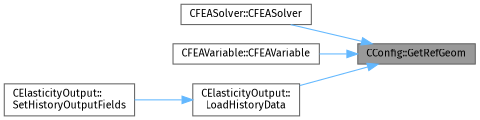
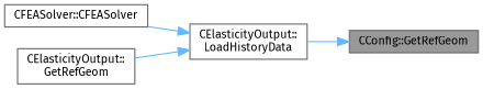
  digraph {
    fontname="Fira Sans"
    rankdir=RL
    node [color=grey40 fillcolor=white fontname="Fira Sans" fontsize=10 shape=box style=filled]
    edge [color=steelblue1 dir=back fontname="Fira Sans" fontsize=10 labelfontname=Helvetica labelfontsize=10 style=solid]
    n1 [color=gray40 fillcolor=grey60 fontcolor=black height=0.2 label="CConfig::GetRefGeom" width=0.4]
    n2 [height=0.2 label="CFEASolver::CFEASolver" width=0.4]
-   n3 [height=0.2 label="CFEAVariable::CFEAVariable" width=0.4]
    n4 [height=0.2 label="CElasticityOutput::\lLoadHistoryData" width=0.4]
-   n5 [height=0.2 label="CElasticityOutput::\lSetHistoryOutputFields" width=0.4]
-   n1 -> n2
-   n1 -> n3
+   n5 [height=0.2 label="CElasticityOutput::\lGetRefGeom" width=0.4]
+   n4 -> n2
    n1 -> n4
    n4 -> n5
  }
